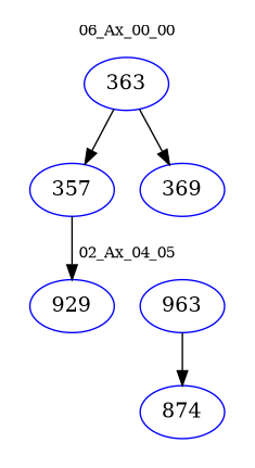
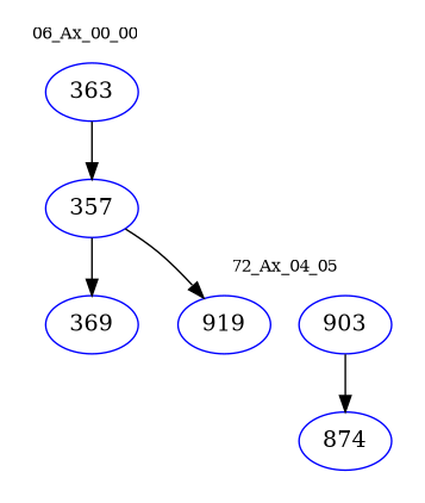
  digraph {
    node [color=blue]
    edge [color=black]
    n1 [label=363]
    n2 [label=357]
    n3 [label=369]
-   n4 [label=963]
+   n4 [label=903]
    n5 [label=874]
-   n6 [label=929]
+   n6 [label=919]
    subgraph cluster_1 {
      color=white
      fontsize=10
      label="06_Ax_00_00"
      n1
      n2
      n3
    }
    subgraph cluster_2 {
      color=white
      fontsize=10
-     label="02_Ax_04_05"
+     label="72_Ax_04_05"
      n4
      n5
      n6
    }
    n1 -> n2
-   n1 -> n3
+   n2 -> n3
    n2 -> n6
    n4 -> n5
  }
